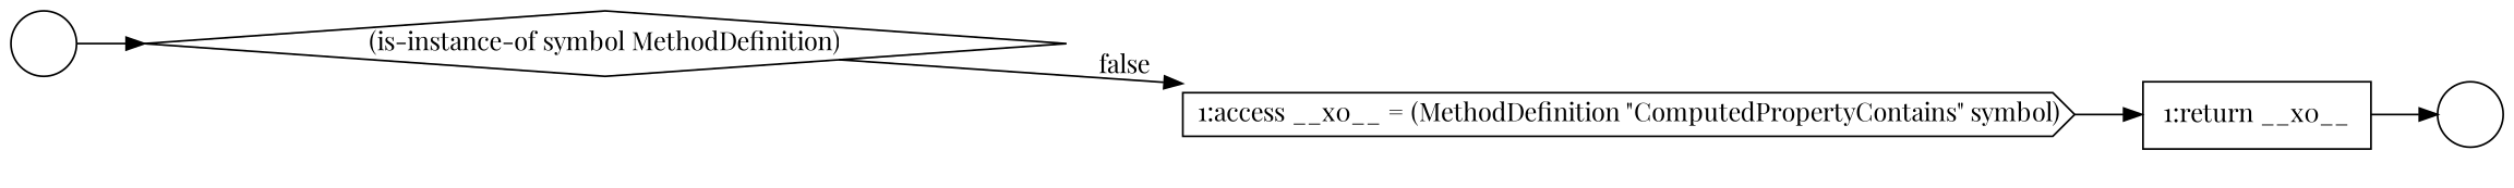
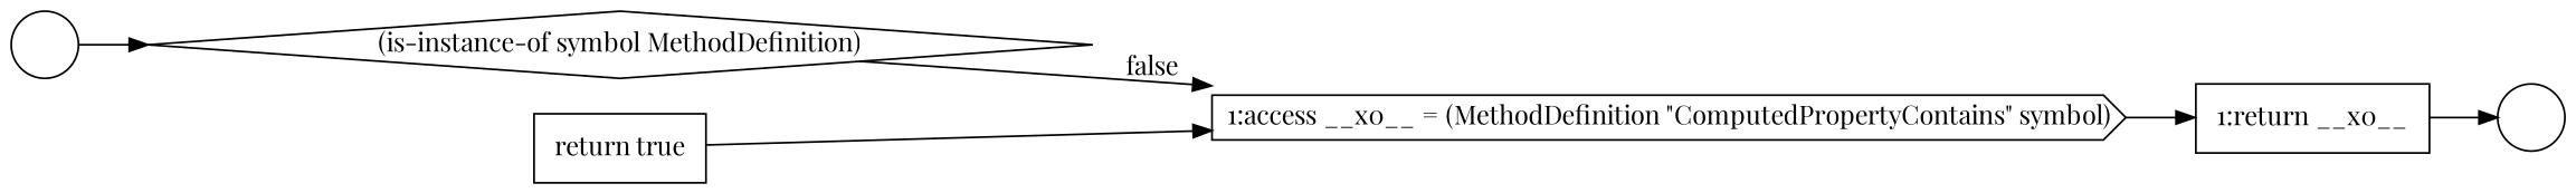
  digraph {
    fontname="Playfair Display"
    rankdir=LR
    node [color=black fillcolor=white fontname="Playfair Display" shape=circle style=filled]
    edge [color=black fontname="Playfair Display"]
    n1 [label=" "]
    n2 [label=<<font color="black">(is-instance-of symbol MethodDefinition)</font>> shape=diamond]
    n3 [label=<<font color="black">1:access __x0__ = (MethodDefinition &quot;ComputedPropertyContains&quot; symbol)</font>> shape=cds]
    n4 [label=<<font color="black">     <table border="0" cellborder="1" cellspacing="0" cellpadding="10">       <tr><td align="left">1:return __x0__</td></tr>     </table>   </font>> margin=0 shape=none]
    n5 [label=" "]
+   n6 [label=<<font color="black">     <table border="0" cellborder="1" cellspacing="0" cellpadding="10">       <tr><td align="left">return true</td></tr>     </table>   </font>> margin=0 shape=none]
    n1 -> n2
    n2 -> n3 [label=<<font color="black">false</font>>]
    n3 -> n4
    n4 -> n5
+   n6 -> n3
  }
